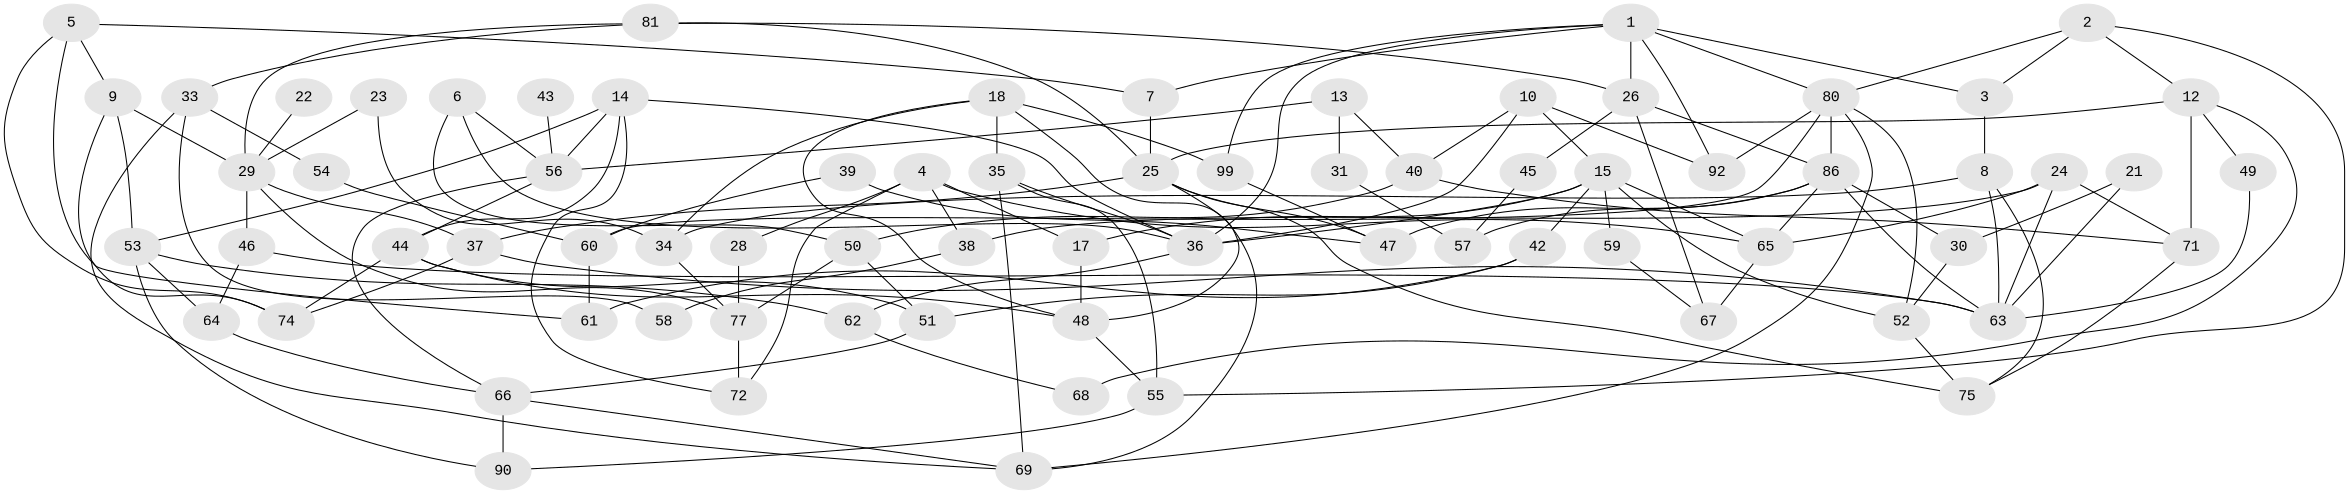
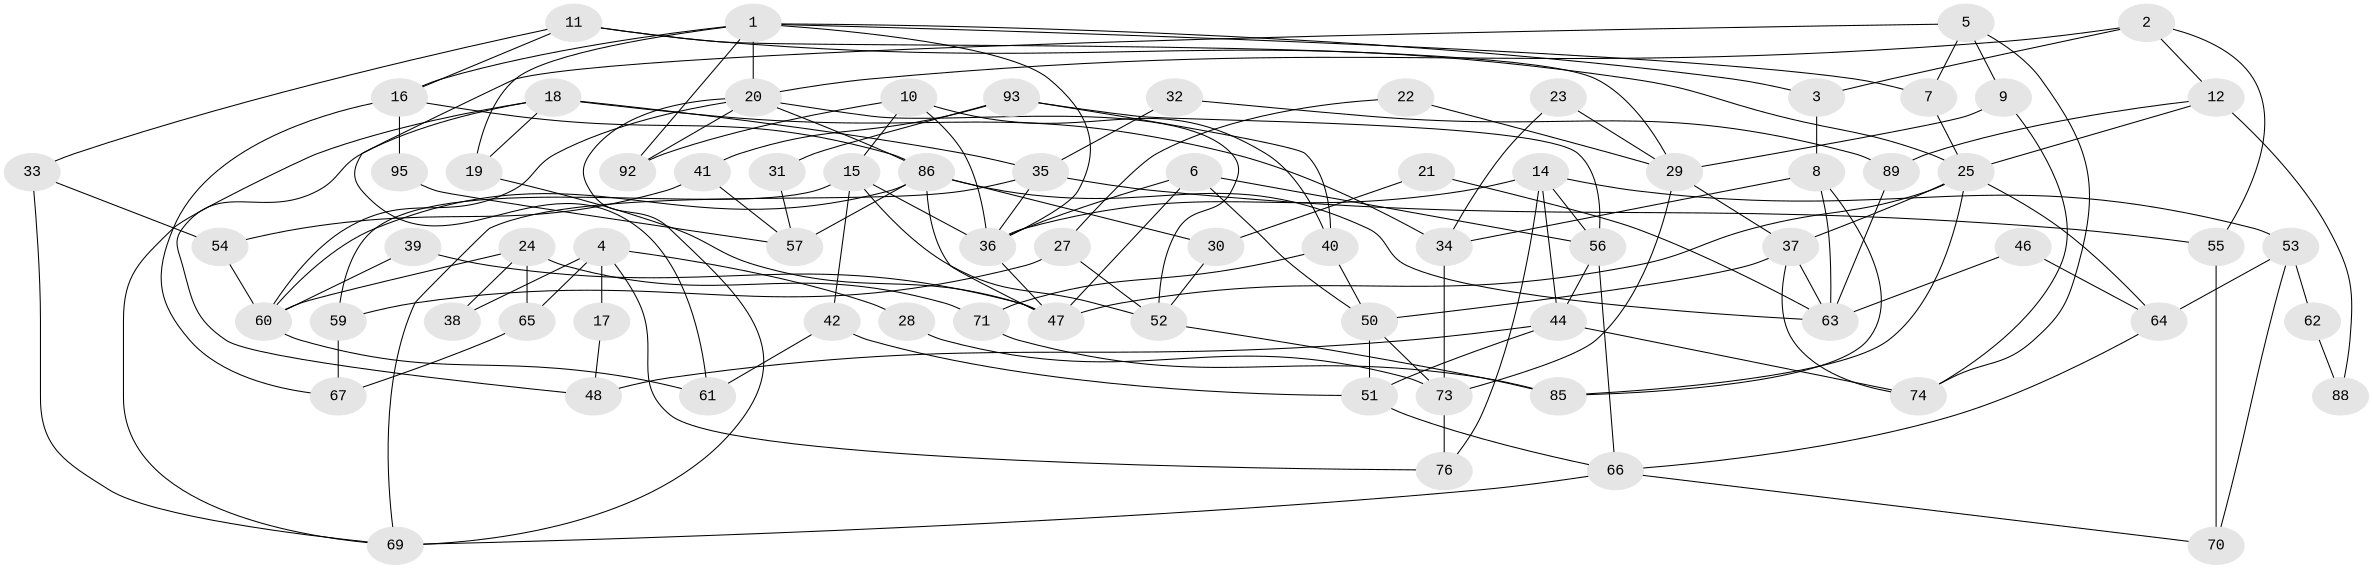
  graph {
    fontname="Liberation Mono"
    node [color=gray90 fontname="Liberation Mono" style=filled]
    edge [fontname="Liberation Mono"]
    1
    3
    7
-   16 [label=26]
-   19 [label=99]
-   20 [label=80]
+   16
+   19
+   20
    36
    n8 [label=92]
    8
    25
    n11 [label=86]
-   45
+   45 [label=95]
    67
    47
    52
    69
    60
    62
    2
    12
    55
-   49
-   68
+   49 [label=89]
+   68 [label=88]
    71
-   70 [label=90]
+   70
    34
    63
-   75
+   75 [label=85]
    4
    17
    28
    38
    65
-   76 [label=72]
+   76
    48
-   73 [label=77]
-   58
+   73
    5
    9
    61
    74
    29
    53
    6
    50
    56
    51
    44
    66
    37
    46
    64
    10
    15
    40
    42
    59
-   11 [label=81]
+   11
    33
    54
-   13
+   13 [label=93]
    31
+   41
    57
    14
    30
    18
    35
    21
    22
+   27
    23
    24
+   32
    39
-   43
    1 -- 3
    1 -- 7
    1 -- 16
    1 -- 19
    1 -- 20
    1 -- 36
    1 -- n8
    3 -- 8
    7 -- 25
    16 -- n11
    16 -- 45
    16 -- 67
    19 -- 47
    20 -- n8
    20 -- n11
    20 -- 52
    20 -- 69
    20 -- 60
-   36 -- 62
+   36 -- 47
    8 -- 34
    8 -- 63
    8 -- 75
    25 -- 47
    25 -- 75
-   25 -- 48
+   25 -- 64
    25 -- 37
    n11 -- 47
    n11 -- 63
-   n11 -- 65
+   n11 -- 60
    n11 -- 57
    n11 -- 30
    45 -- 57
    52 -- 75
    60 -- 61
    62 -- 68
    2 -- 3
    2 -- 20
    2 -- 12
    2 -- 55
    12 -- 25
    12 -- 49
    12 -- 68
-   12 -- 71
    55 -- 70
    49 -- 63
    71 -- 75
    34 -- 73
    4 -- 17
    4 -- 28
    4 -- 38
    4 -- 65
    4 -- 76
    17 -- 48
    28 -- 73
-   38 -- 58
    65 -- 67
-   48 -- 55
    73 -- 76
    5 -- 7
    5 -- 9
    5 -- 61
    5 -- 74
    9 -- 74
    9 -- 29
-   9 -- 53
    29 -- 73
    29 -- 37
-   29 -- 46
    53 -- 62
    53 -- 70
    53 -- 64
    6 -- 36
+   6 -- 47
    6 -- 50
    6 -- 56
    50 -- 73
    50 -- 51
    56 -- 44
    56 -- 66
    51 -- 66
    44 -- 48
    44 -- 74
    44 -- 51
    66 -- 69
    66 -- 70
    37 -- 63
    37 -- 74
+   37 -- 50
    46 -- 63
    46 -- 64
    64 -- 66
    10 -- 36
    10 -- n8
    10 -- 15
    10 -- 40
    15 -- 36
    15 -- 52
-   15 -- 17
-   15 -- 65
    15 -- 42
    15 -- 59
    40 -- 71
    40 -- 50
    42 -- 61
    42 -- 51
    59 -- 67
    11 -- 16
    11 -- 25
    11 -- 29
    11 -- 33
    33 -- 69
-   33 -- 58
    33 -- 54
    54 -- 60
    13 -- 56
    13 -- 40
    13 -- 31
+   13 -- 41
    31 -- 57
+   41 -- 54
+   41 -- 57
    14 -- 36
    14 -- 76
    14 -- 53
    14 -- 56
    14 -- 44
    30 -- 52
    18 -- 19
    18 -- 69
    18 -- 34
    18 -- 48
    18 -- 35
    35 -- 36
    35 -- 69
    35 -- 55
    21 -- 63
    21 -- 30
    22 -- 29
+   22 -- 27
+   27 -- 52
+   27 -- 59
    23 -- 34
    23 -- 29
-   24 -- 63
+   24 -- 60
    24 -- 71
    24 -- 38
    24 -- 65
+   32 -- 49
+   32 -- 35
    39 -- 47
    39 -- 60
-   43 -- 56
  }
